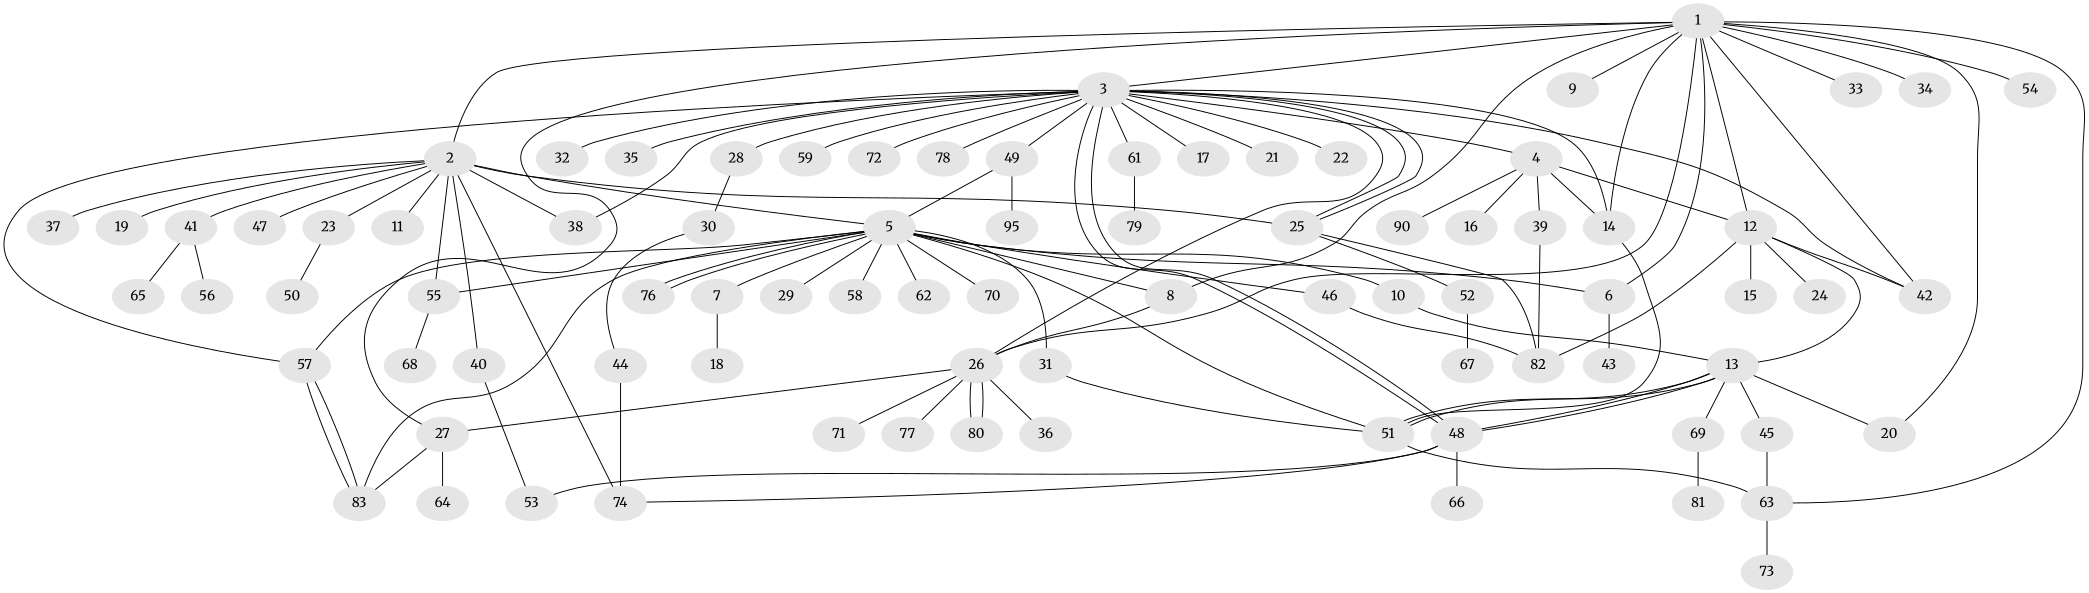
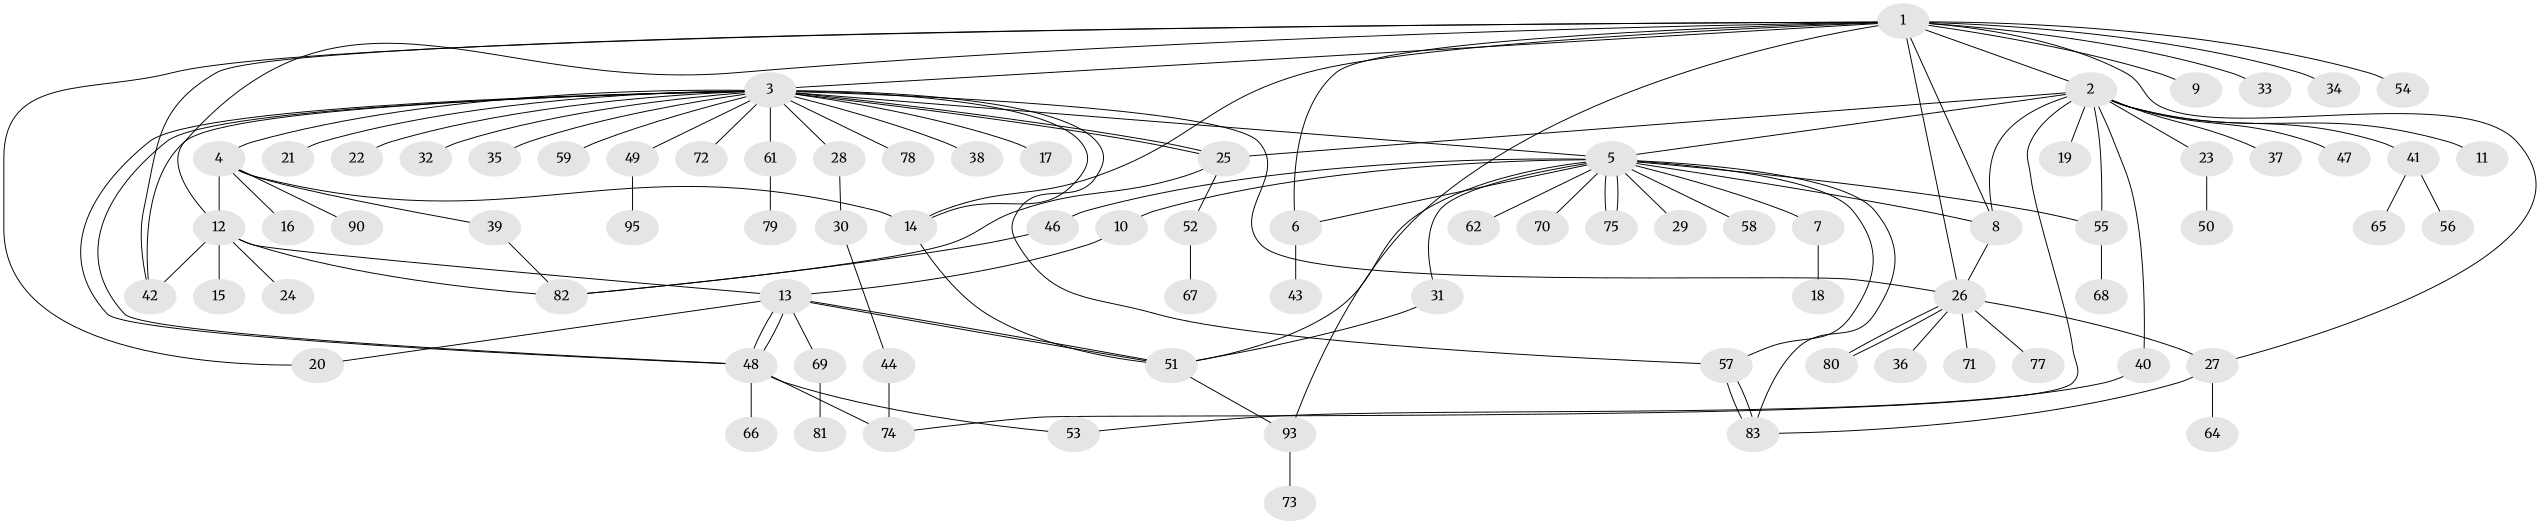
  graph {
    fontname=Merriweather
    node [color=gray90 fontname=Merriweather style=filled]
    edge [fontname=Merriweather]
    1
    2
    3
    6
    8
    9
    12
    14
    20
    26
    27
    33
    34
    42
    54
-   63
+   63 [label=93]
    5
    11
    19
    23
    25
    37
    38
    40
    41
    47
    55
    74
    4
    17
    21
    22
    28
    32
    35
    48
    49
    57
    59
    61
    72
    78
    43
    13
    15
    24
    82
    51
    36
    71
    77
    80
    83
    64
    73
    7
    10
    29
    31
    46
    58
    62
    70
-   76
+   76 [label=75]
    50
    52
    53
    56
    65
    68
    16
    39
    n73 [label=90]
    30
    66
    n76 [label=95]
    79
    67
    18
-   45
    69
    81
    44
    1 -- 2
    1 -- 3
    1 -- 6
    1 -- 8
    1 -- 9
    1 -- 12
    1 -- 14
    1 -- 20
    1 -- 26
    1 -- 27
    1 -- 33
    1 -- 34
    1 -- 42
    1 -- 54
    1 -- 63
    2 -- 5
    2 -- 11
    2 -- 19
    2 -- 23
    2 -- 25
    2 -- 37
-   2 -- 38
+   2 -- 8
    2 -- 40
    2 -- 41
    2 -- 47
    2 -- 55
    2 -- 74
    3 -- 14
    3 -- 26
    3 -- 42
-   49 -- 5
+   3 -- 5
    3 -- 25
    3 -- 25
    3 -- 38
    3 -- 4
    3 -- 17
    3 -- 21
    3 -- 22
    3 -- 28
    3 -- 32
    3 -- 35
    3 -- 48
    3 -- 48
    3 -- 49
    3 -- 57
    3 -- 59
    3 -- 61
    3 -- 72
    3 -- 78
    6 -- 43
    8 -- 26
    12 -- 42
    12 -- 13
    12 -- 15
    12 -- 24
    12 -- 82
    14 -- 51
    26 -- 27
    26 -- 36
    26 -- 71
    26 -- 77
    26 -- 80
    26 -- 80
    27 -- 83
    27 -- 64
    63 -- 73
    5 -- 6
    5 -- 8
    5 -- 55
    5 -- 57
    5 -- 51
    5 -- 83
    5 -- 7
    5 -- 10
    5 -- 29
    5 -- 31
    5 -- 46
    5 -- 58
    5 -- 62
    5 -- 70
    5 -- 76
    5 -- 76
    23 -- 50
    25 -- 82
    25 -- 52
    40 -- 53
    41 -- 56
    41 -- 65
    55 -- 68
    4 -- 12
    4 -- 14
    4 -- 16
    4 -- 39
    4 -- n73
    28 -- 30
    48 -- 74
    48 -- 53
    48 -- 66
    49 -- n76
    57 -- 83
    57 -- 83
    61 -- 79
    13 -- 20
    13 -- 48
    13 -- 48
    13 -- 51
    13 -- 51
-   13 -- 45
    13 -- 69
    51 -- 63
    7 -- 18
    10 -- 13
    31 -- 51
    46 -- 82
    52 -- 67
    39 -- 82
    30 -- 44
-   45 -- 63
    69 -- 81
    44 -- 74
  }
